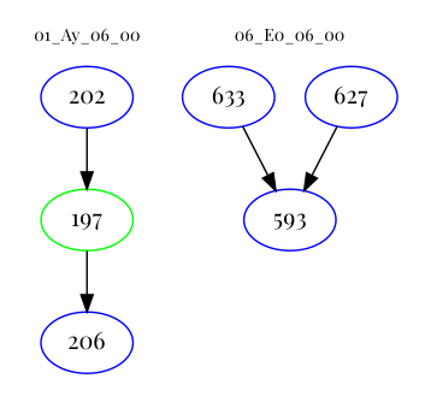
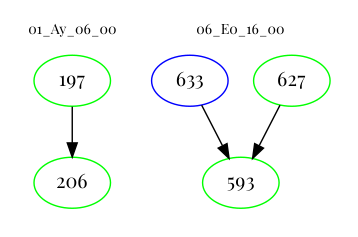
  digraph {
    fontname="Playfair Display"
    node [color=blue fontname="Playfair Display"]
    edge [color=black fontname="Playfair Display"]
-   n1 [label=202]
    n2 [color=green label=197]
-   n3 [label=206]
-   n4 [label=627]
-   n5 [label=593]
+   n3 [color=green label=206]
+   n4 [color=green label=627]
+   n5 [color=green label=593]
    n6 [label=633]
    subgraph cluster_1 {
      color=white
      fontsize=10
      label="01_Ay_06_00"
-     n1
      n2
      n3
    }
    subgraph cluster_2 {
      color=white
      fontsize=10
-     label="06_E0_06_00"
+     label="06_E0_16_00"
      n4
      n5
      n6
    }
-   n1 -> n2
    n2 -> n3
    n4 -> n5
    n6 -> n5
  }
